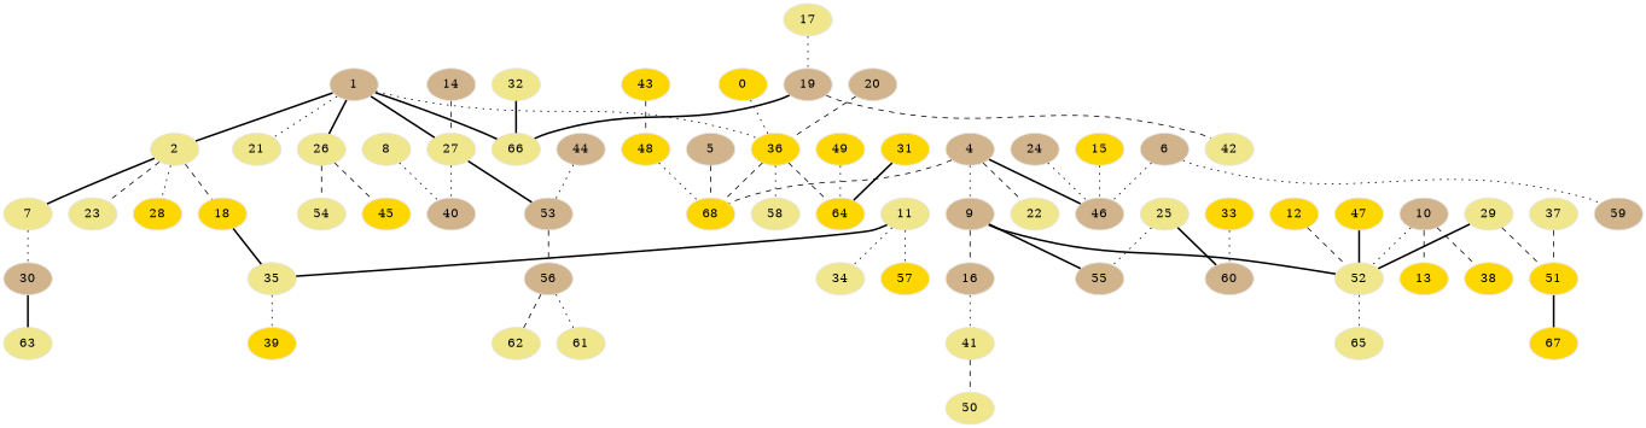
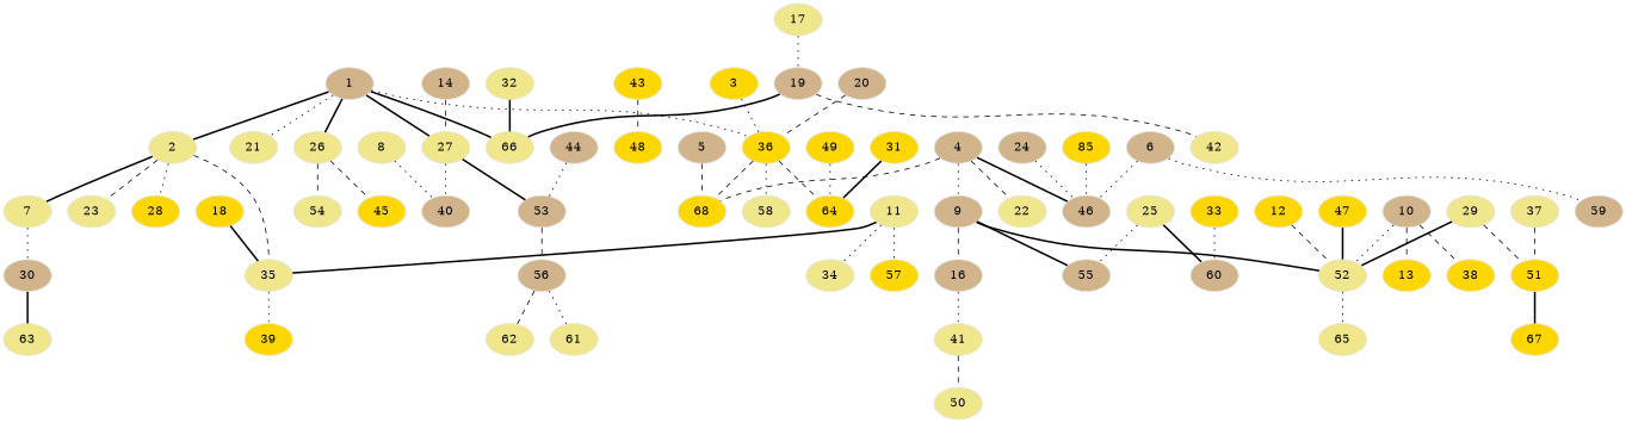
  graph {
    fontname="DejaVu Serif"
    node [color=gray90 fillcolor=khaki fontname="DejaVu Serif" style=filled]
    edge [fontname="DejaVu Serif" style=dotted weight=1.0]
    1 [fillcolor=tan]
    2
    21
    26
    27
    36 [fillcolor=gold]
    66
    7
    23
    28 [fillcolor=gold]
    35
    45 [fillcolor=gold]
    54
    40 [fillcolor=tan]
    53 [fillcolor=tan]
    68 [fillcolor=gold]
    64 [fillcolor=gold]
    58
    30 [fillcolor=tan]
    39 [fillcolor=gold]
-   3 [fillcolor=gold label=0]
+   3 [fillcolor=gold]
    4 [fillcolor=tan]
    9 [fillcolor=tan]
    22
    46 [fillcolor=tan]
    16 [fillcolor=tan]
    52
    55 [fillcolor=tan]
    5 [fillcolor=tan]
    6 [fillcolor=tan]
    59 [fillcolor=tan]
    63
    8
    41
    65
    10 [fillcolor=tan]
    13 [fillcolor=gold]
    38 [fillcolor=gold]
    11
    34
    57 [fillcolor=gold]
    12 [fillcolor=gold]
    14 [fillcolor=tan]
-   15 [fillcolor=gold]
+   15 [fillcolor=gold label=85]
    50
    19 [fillcolor=tan]
    17
    42
    18 [fillcolor=gold]
    20 [fillcolor=tan]
    24 [fillcolor=tan]
    25
    60 [fillcolor=tan]
    56 [fillcolor=tan]
    29
    51 [fillcolor=gold]
    67 [fillcolor=gold]
    31 [fillcolor=gold]
    32
    33 [fillcolor=gold]
    37
    43 [fillcolor=gold]
    48 [fillcolor=gold]
    44 [fillcolor=tan]
    47 [fillcolor=gold]
    49 [fillcolor=gold]
    61
    62
    1 -- 2 [style=bold]
    1 -- 21
    1 -- 26 [style=bold]
    1 -- 27 [style=bold]
    1 -- 36
    1 -- 66 [style=bold]
    2 -- 7 [style=bold]
    2 -- 23 [style=dashed]
    2 -- 28
-   2 -- 18 [style=dashed]
+   2 -- 35 [style=dashed]
    26 -- 45 [style=dashed]
    26 -- 54 [style=dashed]
    27 -- 40
    27 -- 53 [style=bold]
    36 -- 68 [style=dashed]
    36 -- 64 [style=dashed]
    36 -- 58
    7 -- 30
    35 -- 39
    53 -- 56 [style=dashed]
    30 -- 63 [style=bold]
    3 -- 36
    4 -- 68 [style=dashed]
    4 -- 9
    4 -- 22 [style=dashed]
    4 -- 46 [style=bold]
    9 -- 16 [style=dashed]
    9 -- 52 [style=bold]
    9 -- 55 [style=bold]
    16 -- 41
    52 -- 65
    5 -- 68 [style=dashed]
    6 -- 46
    6 -- 59
    8 -- 40
    41 -- 50 [style=dashed]
    10 -- 52
    10 -- 13 [style=dashed]
    10 -- 38 [style=dashed]
    11 -- 35 [style=bold]
    11 -- 34
    11 -- 57
    12 -- 52 [style=dashed]
    14 -- 27 [style=dashed]
    15 -- 46
    19 -- 66 [style=bold]
    19 -- 42 [style=dashed]
    17 -- 19
    18 -- 35 [style=bold]
    20 -- 36 [style=dashed]
    24 -- 46
    25 -- 55
    25 -- 60 [style=bold]
    56 -- 61
    56 -- 62 [style=dashed]
    29 -- 52 [style=bold]
    29 -- 51 [style=dashed]
    51 -- 67 [style=bold]
    31 -- 64 [style=bold]
    32 -- 66 [style=bold]
    33 -- 60
    37 -- 51 [style=dashed]
    43 -- 48 [style=dashed]
-   48 -- 68
    44 -- 53
    47 -- 52 [style=bold]
    49 -- 64
  }
